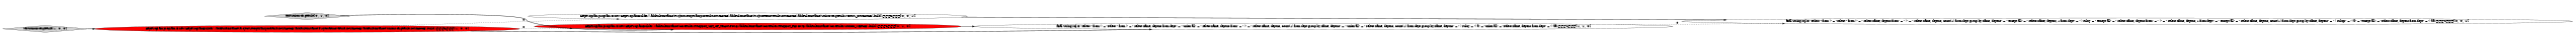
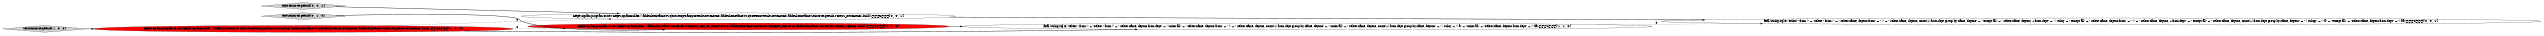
  digraph {
    rankdir=LR
    node [fillcolor=lightgray shape=ellipse style=filled]
    edge [style=bold]
+   n1 [label="testMinusMergeRule['0', '0', '1']" shape=diamond]
    n2 [fillcolor=white label="HepProgram program = new HepProgramBuilder().addRuleInstance(ProjectSetOpTransposeRule.INSTANCE).addRuleInstance(ProjectRemoveRule.INSTANCE).addRuleInstance(UnionMergeRule.MINUS_INSTANCE).build()@@@3@@@['0', '0', '1']"]
    n3 [fillcolor=white label="final String sql = \"select * from (\" + \"select * from (\" + \" select name, deptno from\" + \" (\" + \" select name, deptno, count(1) from dept group by name, deptno\" + \" except all\" + \" select name, deptno, 1 from dept\" + \" ) subq\" + \" except all\" + \" select name, deptno from\" + \" (\" + \" select name, deptno, 1 from dept\" + \" except all\" + \" select name, deptno, count(1) from dept group by name, deptno\" + \" ) subq2\" + \") a\" + \"except all\" + \"select name, deptno from dept\" + \") aa\"@@@4@@@['0', '0', '1']"]
    n4 [fillcolor=red label="HepProgram program = new HepProgramBuilder().addRuleInstance(CoreRules.PROJECT_SET_OP_TRANSPOSE).addRuleInstance(CoreRules.PROJECT_REMOVE).addRuleInstance(CoreRules.UNION_MERGE).build()@@@3@@@['0', '1', '0']"]
    n5 [fillcolor=white label="final String sql = \"select * from (\" + \"select * from (\" + \" select name, deptno from dept\" + \" union all\" + \" select name, deptno from\" + \" (\" + \" select name, deptno, count(1) from dept group by name, deptno\" + \" union all\" + \" select name, deptno, count(1) from dept group by name, deptno\" + \" ) subq\" + \") a\" + \"union all\" + \"select name, deptno from dept\" + \") aa\"@@@4@@@['1', '1', '0']"]
    n6 [label="testUnionMergeRule['0', '1', '0']" shape=diamond]
    n7 [label="testUnionMergeRule['1', '0', '0']" shape=diamond]
    n8 [fillcolor=red label="HepProgram program = new HepProgramBuilder().addRuleInstance(ProjectSetOpTransposeRule.INSTANCE).addRuleInstance(ProjectRemoveRule.INSTANCE).addRuleInstance(UnionMergeRule.INSTANCE).build()@@@3@@@['1', '0', '0']"]
+   n1 -> n2
    n2 -> n3
    n4 -> n5
    n5 -> n3 [label=0 style=dashed]
    n6 -> n4
    n7 -> n8
    n8 -> n2 [label=0 style=dashed]
    n8 -> n4 [label=0 style=dashed]
    n8 -> n5
  }
